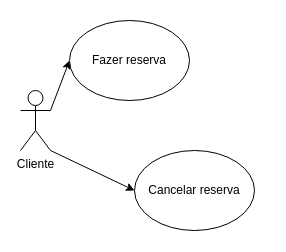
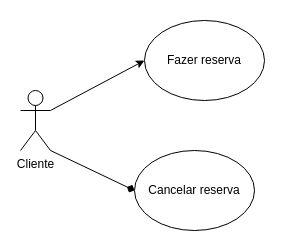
  <mxCell id="0" />
  <mxCell id="1" parent="0" />
  <mxCell id="2" style="rounded=0;orthogonalLoop=1;jettySize=auto;html=1;exitX=1;exitY=0.333;exitDx=0;exitDy=0;exitPerimeter=0;entryX=0;entryY=0.5;entryDx=0;entryDy=0;" edge="1" parent="1" source="4" target="6"><mxGeometry relative="1" as="geometry" /></mxCell>
- <mxCell id="3" style="rounded=0;orthogonalLoop=1;jettySize=auto;html=1;exitX=1;exitY=1;exitDx=0;exitDy=0;exitPerimeter=0;entryX=0;entryY=0.5;entryDx=0;entryDy=0;" edge="1" parent="1" source="4" target="5"><mxGeometry relative="1" as="geometry" /></mxCell>
+ <mxCell id="3" style="rounded=0;orthogonalLoop=1;jettySize=auto;html=1;exitX=1;exitY=1;exitDx=0;exitDy=0;exitPerimeter=0;entryX=0;entryY=0.5;entryDx=0;entryDy=0;endArrow=diamond;" edge="1" parent="1" source="4" target="5"><mxGeometry relative="1" as="geometry" /></mxCell>
  <mxCell id="4" value="Cliente&lt;div&gt;&lt;br&gt;&lt;/div&gt;" style="shape=umlActor;verticalLabelPosition=bottom;verticalAlign=top;html=1;outlineConnect=0;" vertex="1" parent="1"><mxGeometry x="20" y="90" width="30" height="60" as="geometry" /></mxCell>
  <mxCell id="5" value="Cancelar reserva" style="ellipse;whiteSpace=wrap;html=1;" vertex="1" parent="1"><mxGeometry x="134" y="150" width="120" height="80" as="geometry" /></mxCell>
- <mxCell id="6" value="Fazer reserva" style="ellipse;whiteSpace=wrap;html=1;" vertex="1" parent="1"><mxGeometry x="69" y="20" width="120" height="80" as="geometry" /></mxCell>
+ <mxCell id="6" value="Fazer reserva" style="ellipse;whiteSpace=wrap;html=1;" vertex="1" parent="1"><mxGeometry x="144" y="20" width="120" height="80" as="geometry" /></mxCell>
